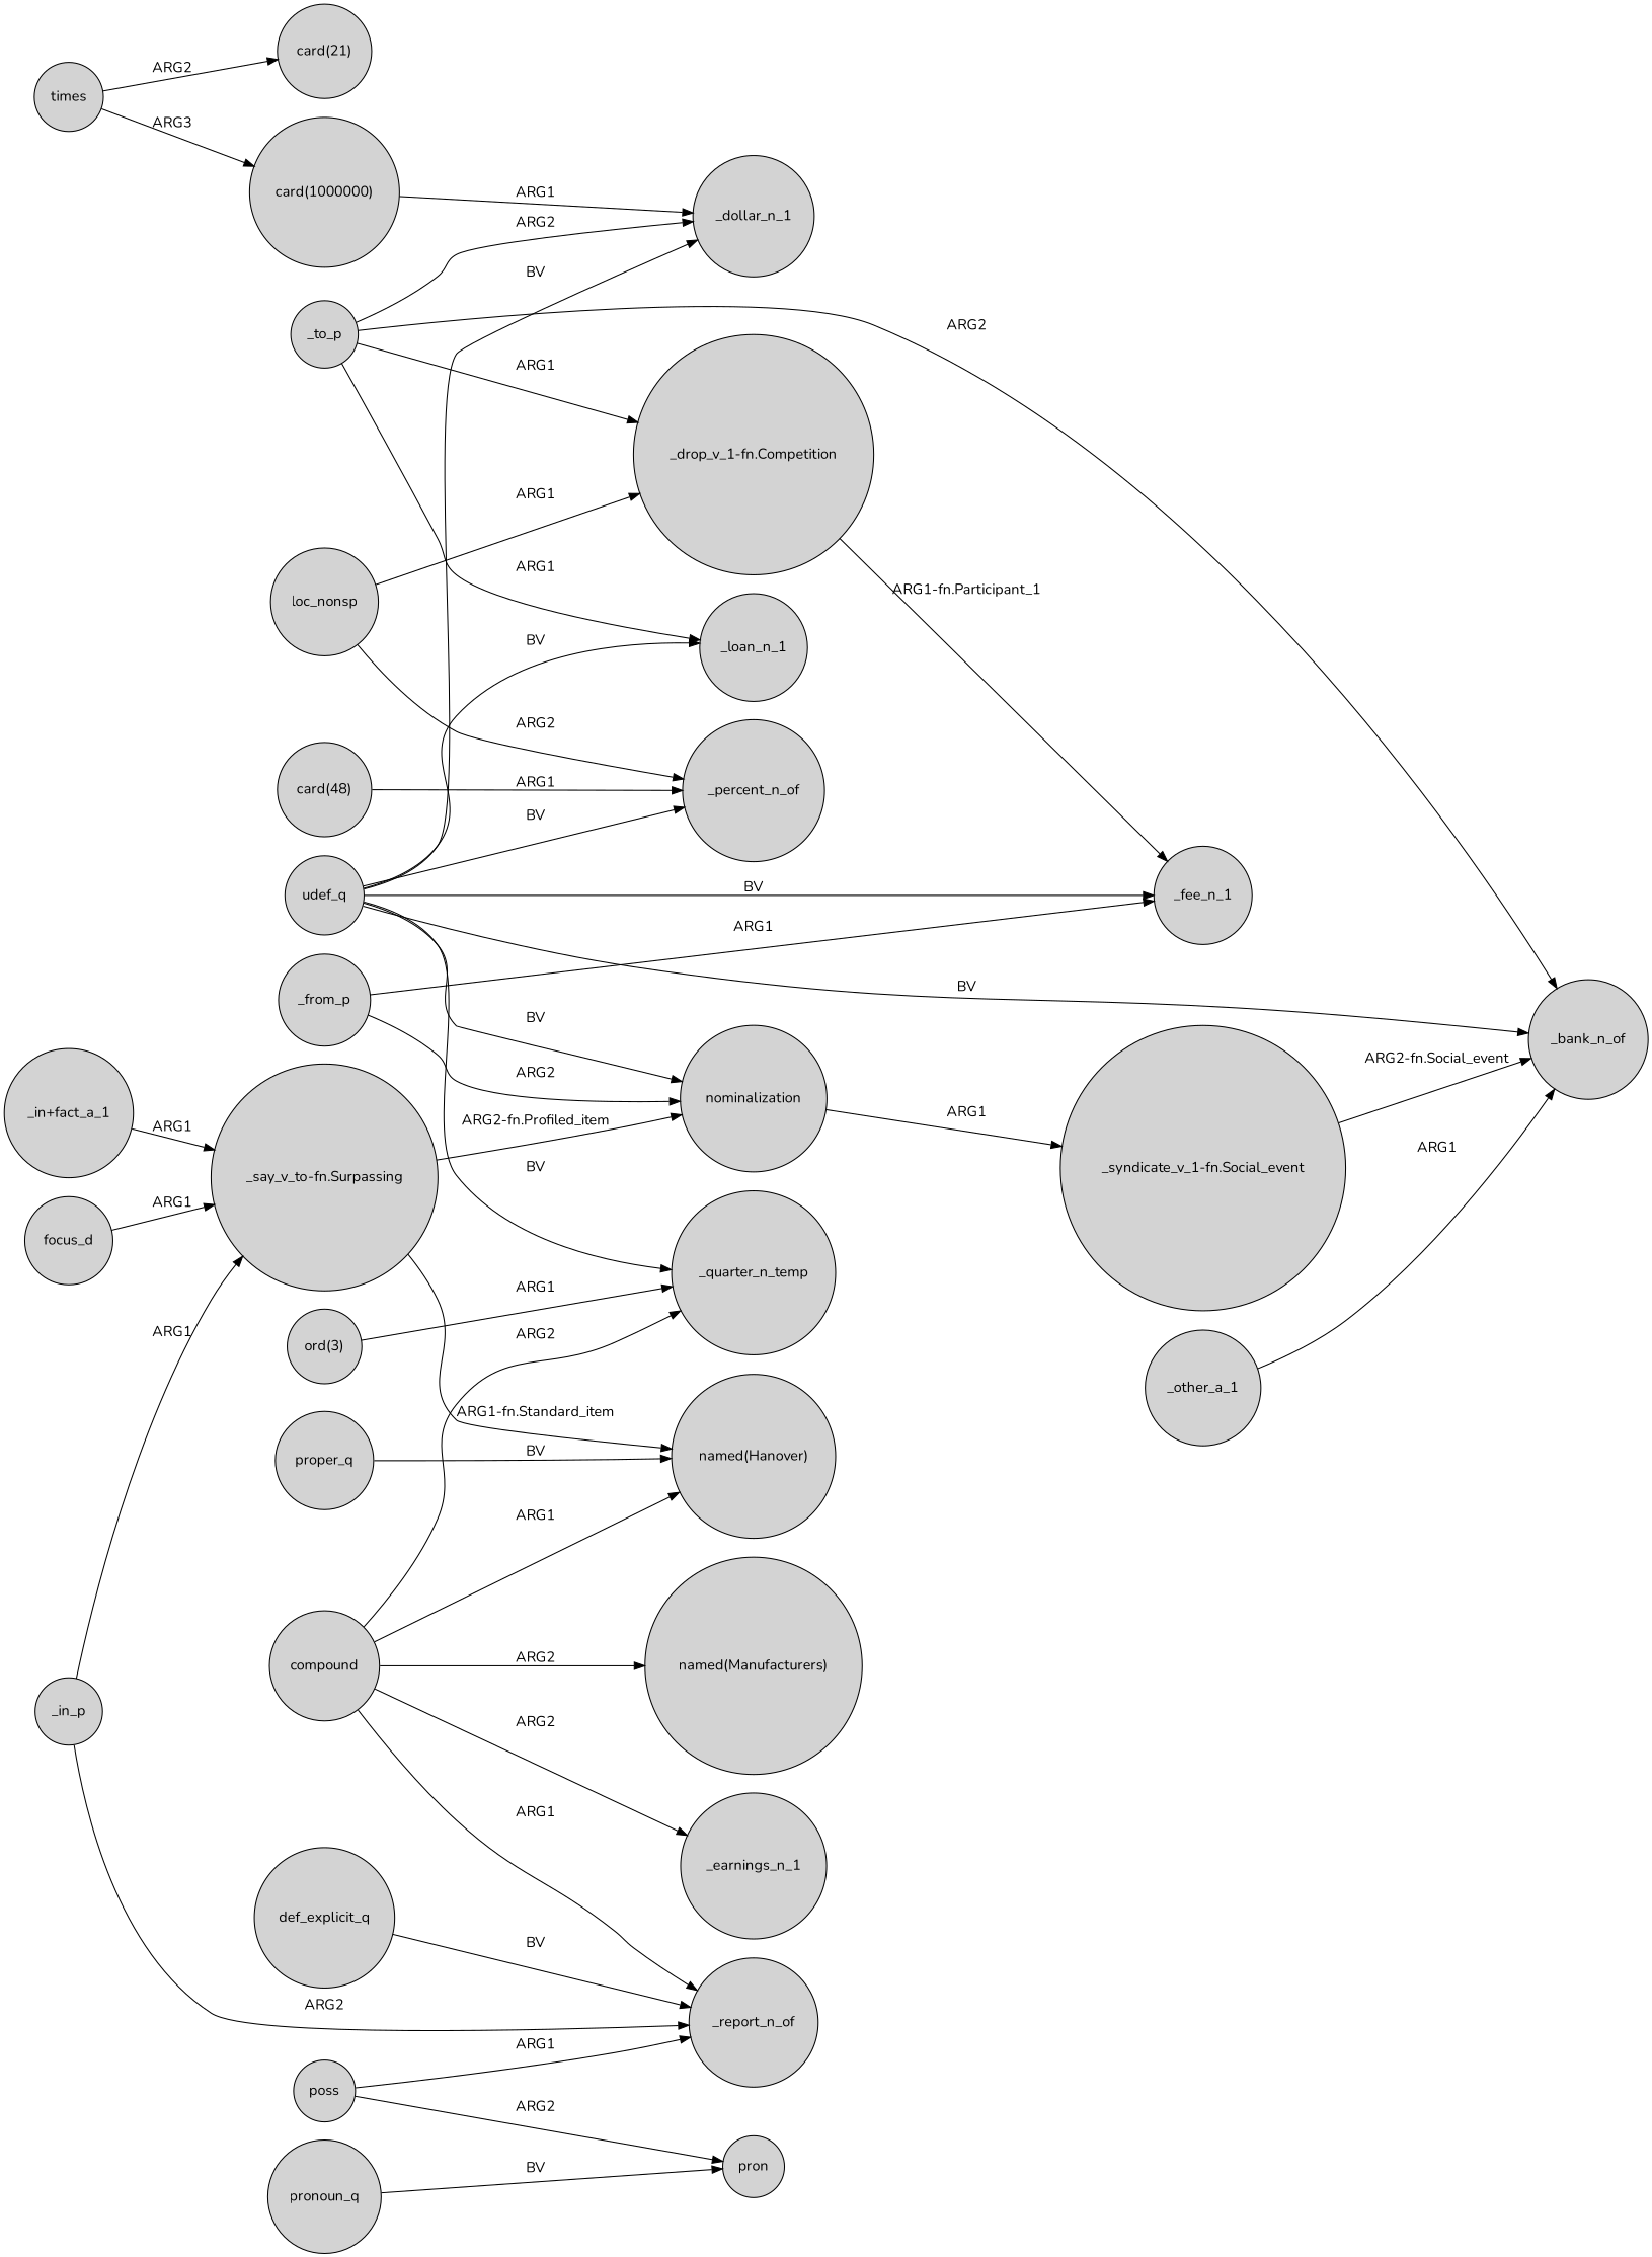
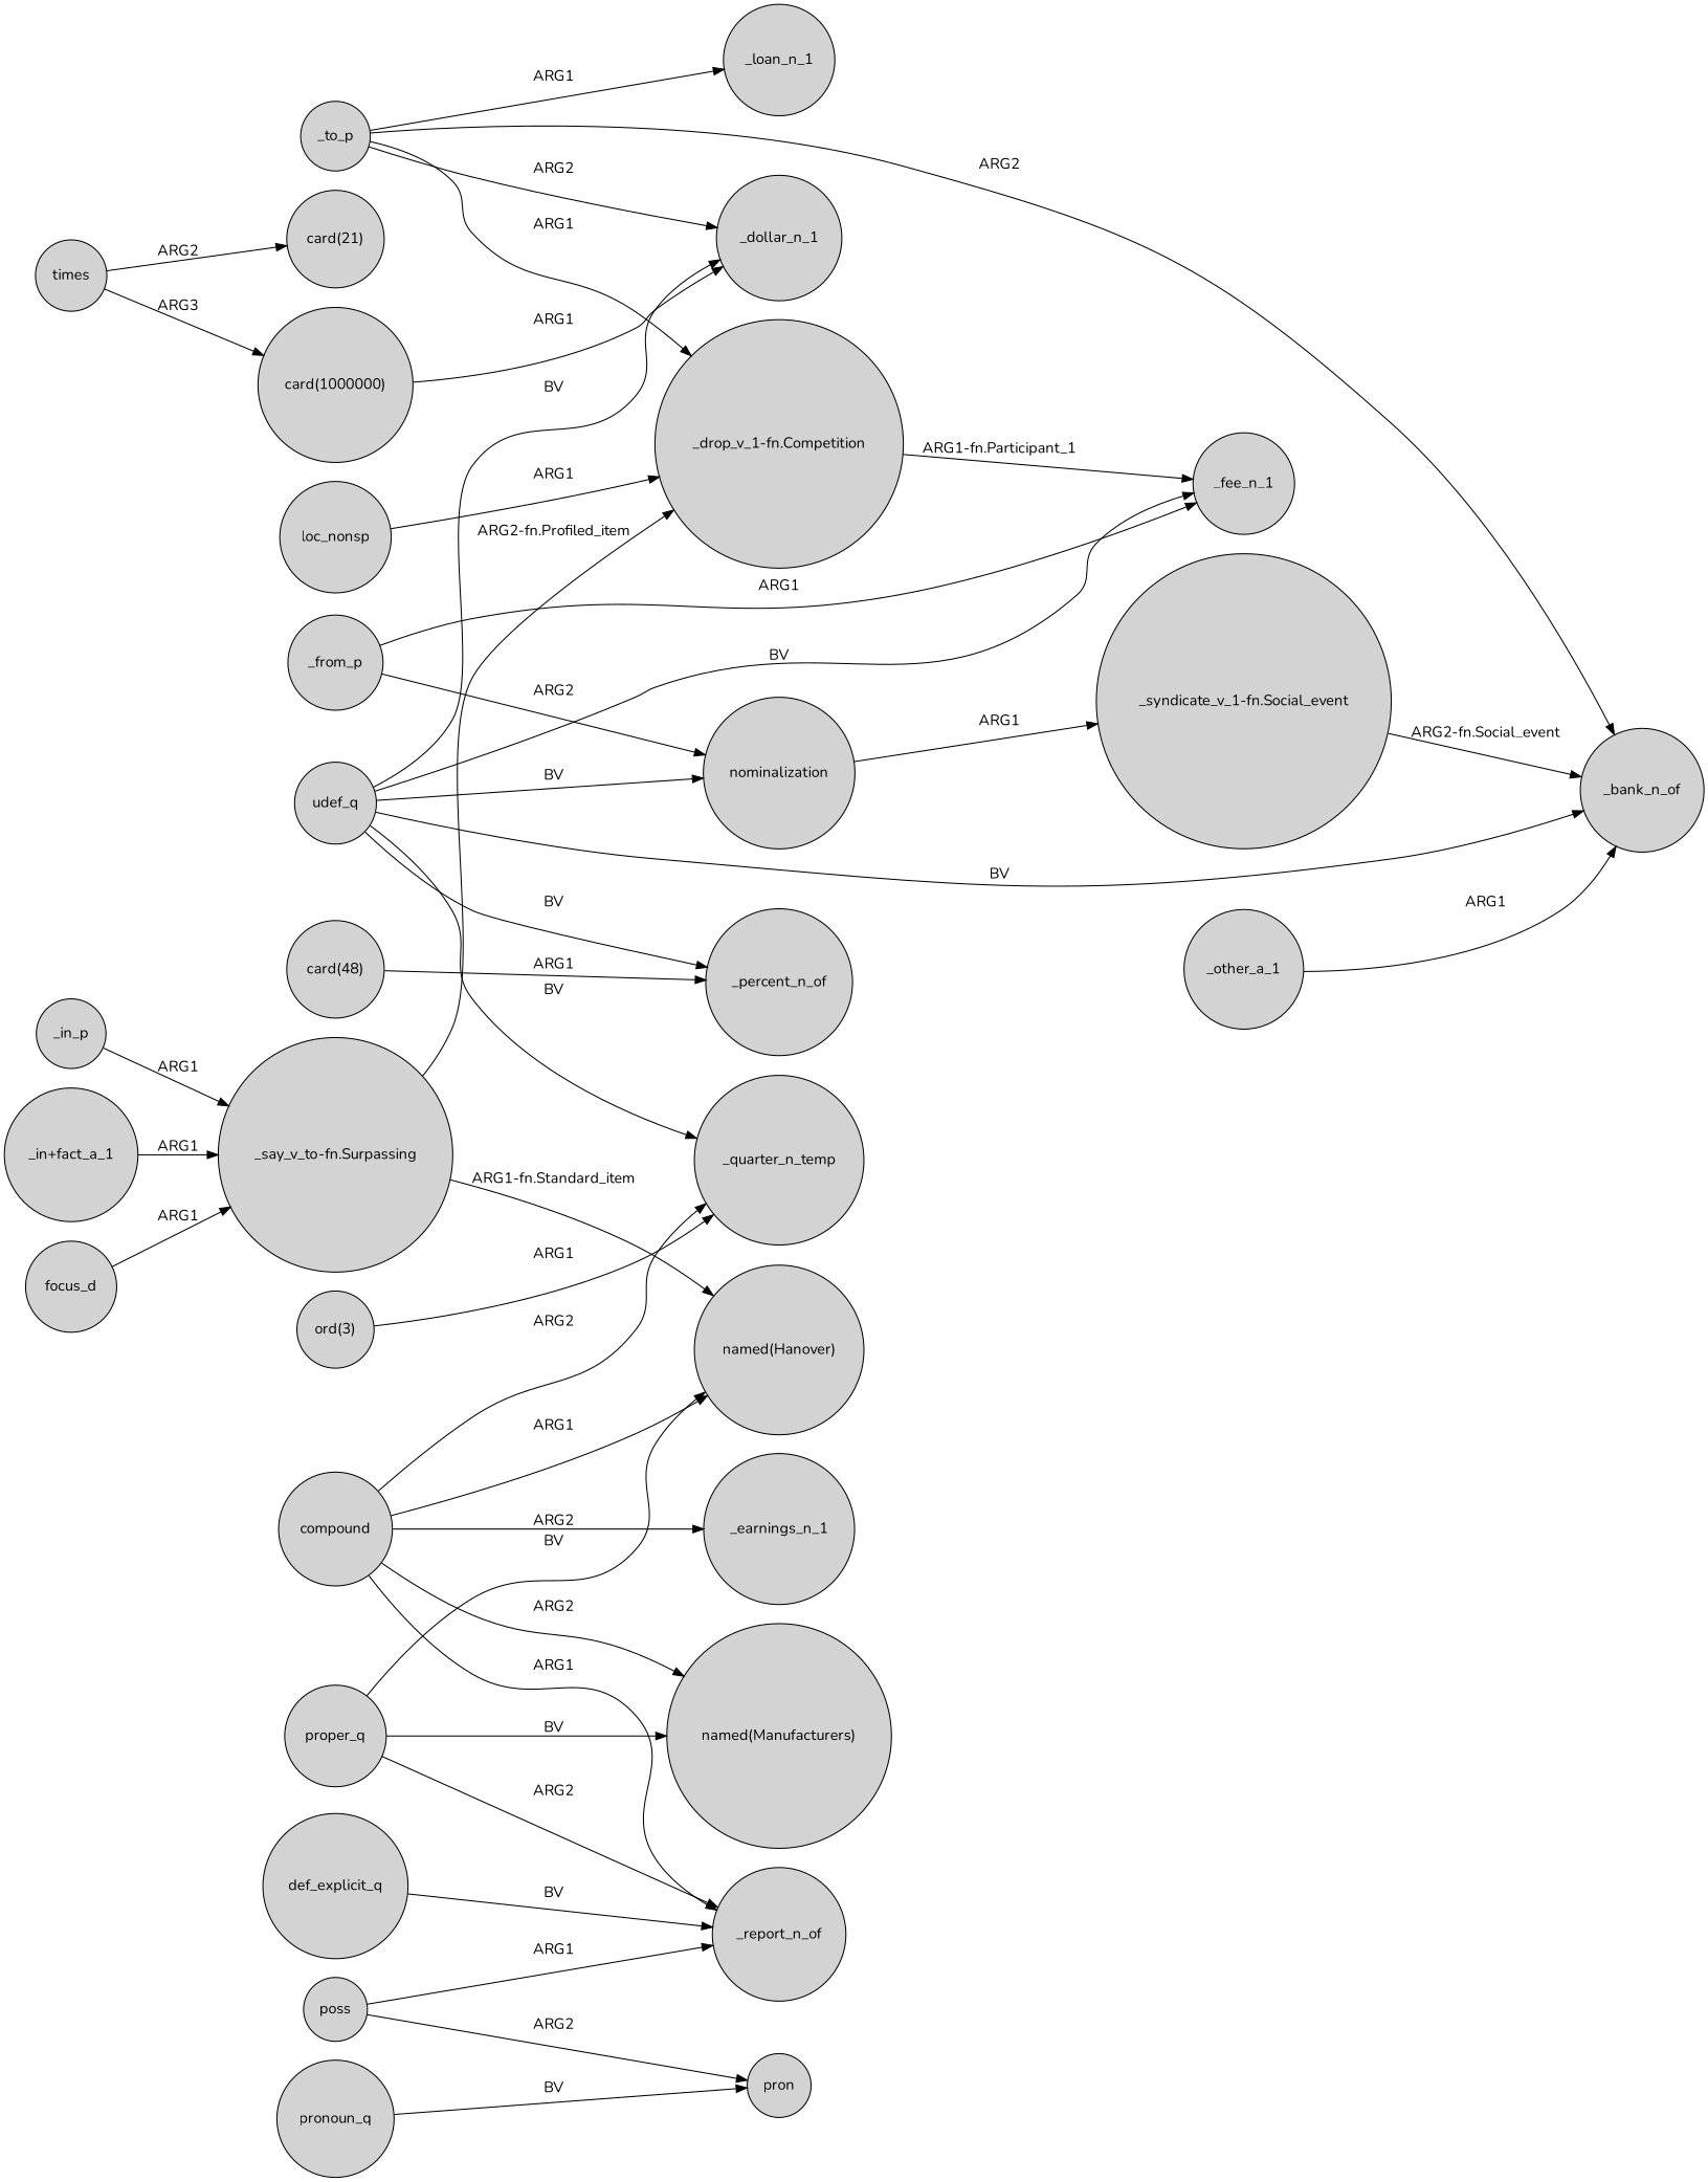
  digraph {
    fontname=Nunito
    rankdir=LR
    node [fontname=Nunito shape=circle style=filled]
    edge [fontname=Nunito]
    times
    "card(21)"
    "card(1000000)"
    _dollar_n_1
    udef_q
    _fee_n_1
    _quarter_n_temp
    _loan_n_1
    nominalization
    _bank_n_of
    _percent_n_of
    "_syndicate_v_1-fn.Social_event"
    _to_p
    "_drop_v_1-fn.Competition"
    "ord(3)"
    poss
    _report_n_of
    pron
    _in_p
    "_say_v_to-fn.Surpassing"
    "named(Hanover)"
    "_in+fact_a_1"
    loc_nonsp
    compound
    _earnings_n_1
    "named(Manufacturers)"
    "card(48)"
    _from_p
    pronoun_q
    proper_q
    focus_d
    _other_a_1
    def_explicit_q
    times -> "card(21)" [label=ARG2]
    times -> "card(1000000)" [label=ARG3]
    "card(1000000)" -> _dollar_n_1 [label=ARG1]
    udef_q -> _dollar_n_1 [label=BV]
    udef_q -> _fee_n_1 [label=BV]
    udef_q -> _quarter_n_temp [label=BV]
-   udef_q -> _loan_n_1 [label=BV]
    udef_q -> nominalization [label=BV]
    udef_q -> _bank_n_of [label=BV]
    udef_q -> _percent_n_of [label=BV]
    nominalization -> "_syndicate_v_1-fn.Social_event" [label=ARG1]
    "_syndicate_v_1-fn.Social_event" -> _bank_n_of [label="ARG2-fn.Social_event"]
    _to_p -> _dollar_n_1 [label=ARG2]
    _to_p -> _loan_n_1 [label=ARG1]
    _to_p -> _bank_n_of [label=ARG2]
    _to_p -> "_drop_v_1-fn.Competition" [label=ARG1]
    "_drop_v_1-fn.Competition" -> _fee_n_1 [label="ARG1-fn.Participant_1"]
    "ord(3)" -> _quarter_n_temp [label=ARG1]
    poss -> _report_n_of [label=ARG1]
    poss -> pron [label=ARG2]
-   _in_p -> _report_n_of [label=ARG2]
+   proper_q -> _report_n_of [label=ARG2]
    _in_p -> "_say_v_to-fn.Surpassing" [label=ARG1]
-   "_say_v_to-fn.Surpassing" -> nominalization [label="ARG2-fn.Profiled_item"]
+   "_say_v_to-fn.Surpassing" -> "_drop_v_1-fn.Competition" [label="ARG2-fn.Profiled_item"]
    "_say_v_to-fn.Surpassing" -> "named(Hanover)" [label="ARG1-fn.Standard_item"]
    "_in+fact_a_1" -> "_say_v_to-fn.Surpassing" [label=ARG1]
-   loc_nonsp -> _percent_n_of [label=ARG2]
    loc_nonsp -> "_drop_v_1-fn.Competition" [label=ARG1]
    compound -> _quarter_n_temp [label=ARG2]
    compound -> _report_n_of [label=ARG1]
    compound -> "named(Hanover)" [label=ARG1]
    compound -> _earnings_n_1 [label=ARG2]
    compound -> "named(Manufacturers)" [label=ARG2]
    "card(48)" -> _percent_n_of [label=ARG1]
    _from_p -> _fee_n_1 [label=ARG1]
    _from_p -> nominalization [label=ARG2]
    pronoun_q -> pron [label=BV]
    proper_q -> "named(Hanover)" [label=BV]
+   proper_q -> "named(Manufacturers)" [label=BV]
    focus_d -> "_say_v_to-fn.Surpassing" [label=ARG1]
    _other_a_1 -> _bank_n_of [label=ARG1]
    def_explicit_q -> _report_n_of [label=BV]
  }
